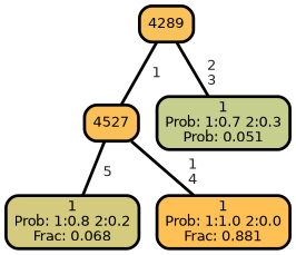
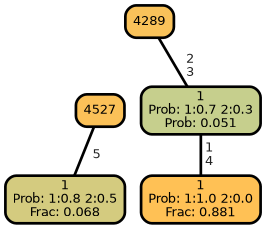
  graph {
    ranksep="0 equally"
    splines=straight
    node [color=black fontcolor=black fontname=helvetica penwidth=3 shape=box style="filled, rounded"]
    edge [color=black fontcolor=grey14 fontname=helvetica fontweight=bold penwidth=3]
-   n1 [fillcolor="#d4cb7f" label="1\nProb: 1:0.8 2:0.2\nFrac: 0.068"]
+   n1 [fillcolor="#d4cb7f" label="1\nProb: 1:0.8 2:0.5\nFrac: 0.068"]
    n2 [fillcolor="#fbc158" label=4527]
    n3 [fillcolor="#ffc155" label="1\nProb: 1:1.0 2:0.0\nFrac: 0.881"]
    n4 [fillcolor="#f9c25a" label=4289]
    n5 [fillcolor="#c6cf8d" label="1\nProb: 1:0.7 2:0.3\nProb: 0.051"]
    subgraph sub_1 {
      rank=same
    }
    n2 -- n1 [label=" 5"]
-   n2 -- n3 [label=" 1\n 4"]
-   n4 -- n2 [label=" 1"]
+   n5 -- n3 [label=" 1\n 4"]
    n4 -- n5 [label=" 2\n 3"]
  }
